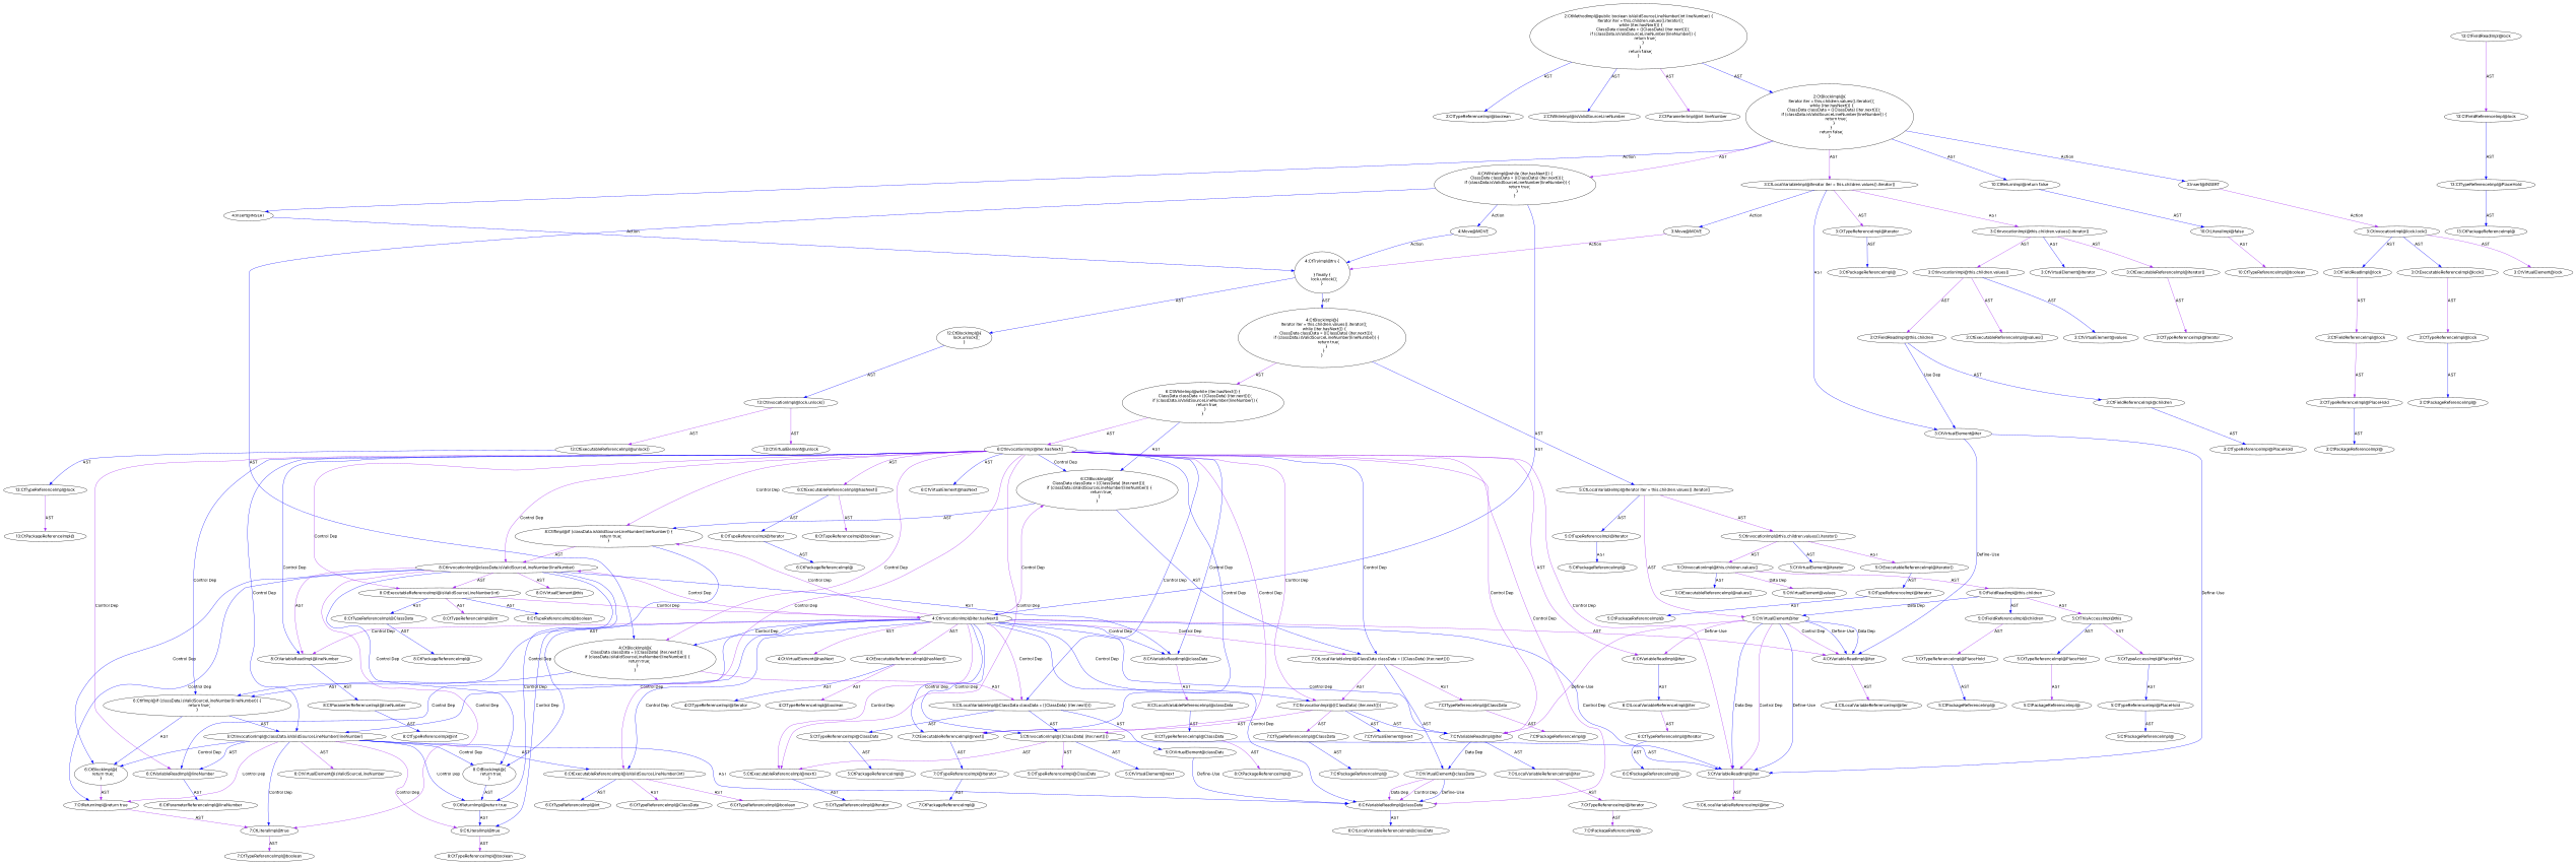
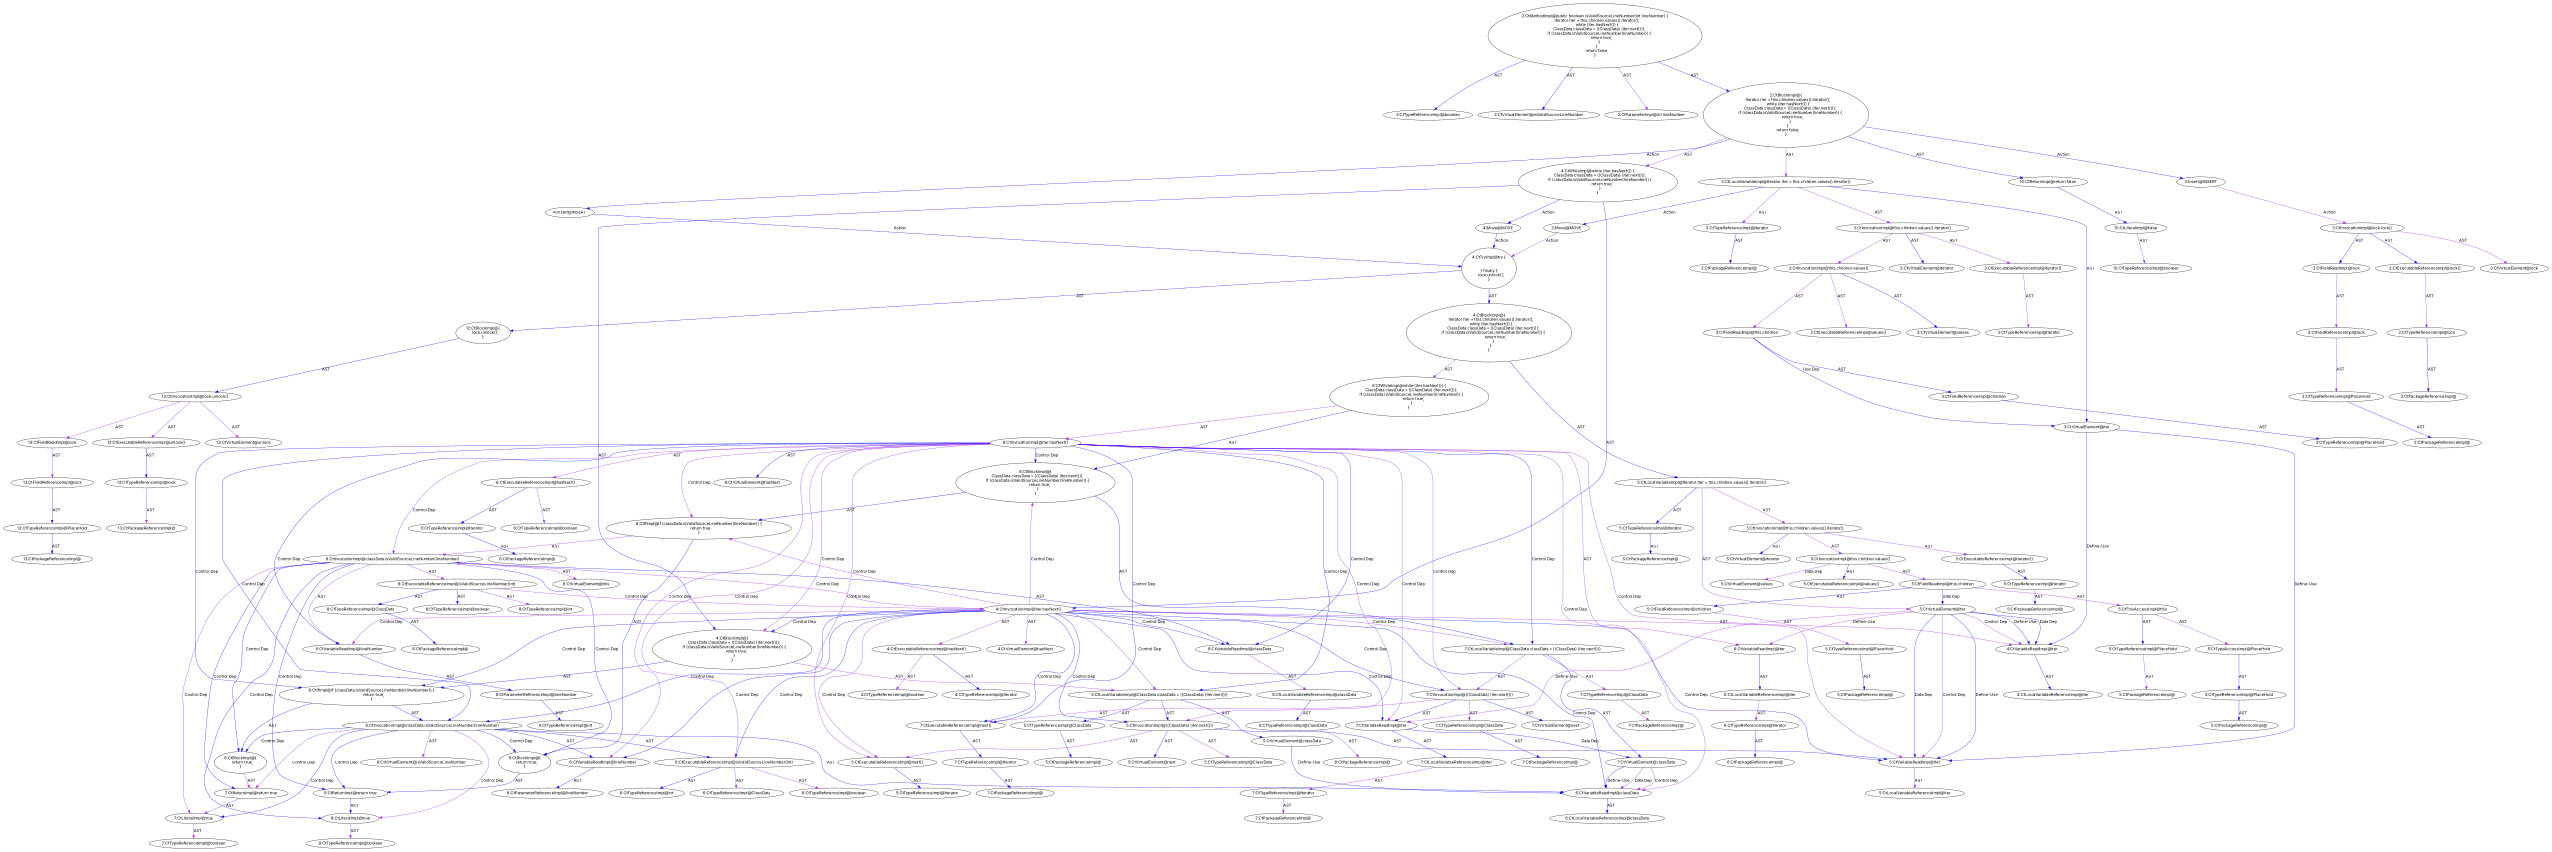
  digraph {
    fontname=Inter
    node [fontname=Inter shape=ellipse]
    edge [color=blue fontname=Inter]
    n1 [label="2:CtTypeReferenceImpl@boolean"]
-   n2 [label="2:CtWhileImpl@isValidSourceLineNumber"]
+   n2 [label="2:CtVirtualElement@isValidSourceLineNumber"]
    n3 [label="2:CtParameterImpl@int lineNumber"]
    n4 [label="3:CtTypeReferenceImpl@Iterator"]
    n5 [label="3:CtPackageReferenceImpl@"]
    n6 [label="3:CtExecutableReferenceImpl@iterator()"]
    n7 [label="3:CtTypeReferenceImpl@Iterator"]
    n8 [label="3:CtVirtualElement@iterator"]
    n9 [label="3:CtExecutableReferenceImpl@values()"]
    n10 [label="3:CtVirtualElement@values"]
    n11 [label="3:CtFieldReferenceImpl@children"]
    n12 [label="3:CtTypeReferenceImpl@PlaceHold"]
    n13 [label="3:CtFieldReadImpl@this.children"]
    n14 [label="3:CtVirtualElement@iter"]
    n15 [label="4:CtVariableReadImpl@iter"]
    n16 [label="5:CtVariableReadImpl@iter"]
    n17 [label="3:CtInvocationImpl@this.children.values()"]
    n18 [label="3:CtInvocationImpl@this.children.values().iterator()"]
    n19 [label="4:CtLocalVariableReferenceImpl@iter"]
    n20 [label="5:CtLocalVariableReferenceImpl@iter"]
    n21 [label="3:CtLocalVariableImpl@Iterator iter = this.children.values().iterator()"]
    n22 [label="3:Move@MOVE"]
    n23 [label="4:CtTryImpl@try \{\n\n\n\} finally \{\n    lock.unlock();\n\}"]
    n24 [label="4:CtExecutableReferenceImpl@hasNext()"]
    n25 [label="4:CtTypeReferenceImpl@Iterator"]
    n26 [label="4:CtTypeReferenceImpl@boolean"]
    n27 [label="4:CtVirtualElement@hasNext"]
    n28 [label="4:CtInvocationImpl@iter.hasNext()"]
    n29 [label="5:CtExecutableReferenceImpl@next()"]
    n30 [label="5:CtInvocationImpl@((ClassData) (iter.next()))"]
    n31 [label="5:CtLocalVariableImpl@ClassData classData = ((ClassData) (iter.next()))"]
    n32 [label="6:CtExecutableReferenceImpl@isValidSourceLineNumber(int)"]
    n33 [label="6:CtVariableReadImpl@classData"]
    n34 [label="6:CtVariableReadImpl@lineNumber"]
    n35 [label="6:CtInvocationImpl@classData.isValidSourceLineNumber(lineNumber)"]
    n36 [label="6:CtIfImpl@if (classData.isValidSourceLineNumber(lineNumber)) \{\n    return true;\n\}"]
    n37 [label="4:CtBlockImpl@\{\n    ClassData classData = ((ClassData) (iter.next()));\n    if (classData.isValidSourceLineNumber(lineNumber)) \{\n        return true;\n    \}\n\}"]
    n38 [label="7:CtVariableReadImpl@iter"]
    n39 [label="7:CtExecutableReferenceImpl@next()"]
    n40 [label="7:CtInvocationImpl@((ClassData) (iter.next()))"]
    n41 [label="7:CtLocalVariableImpl@ClassData classData = ((ClassData) (iter.next()))"]
    n42 [label="8:CtVariableReadImpl@classData"]
    n43 [label="8:CtVariableReadImpl@lineNumber"]
    n44 [label="8:CtInvocationImpl@classData.isValidSourceLineNumber(lineNumber)"]
    n45 [label="8:CtIfImpl@if (classData.isValidSourceLineNumber(lineNumber)) \{\n    return true;\n\}"]
    n46 [label="6:CtBlockImpl@\{\n    ClassData classData = ((ClassData) (iter.next()));\n    if (classData.isValidSourceLineNumber(lineNumber)) \{\n        return true;\n    \}\n\}"]
    n47 [label="5:CtTypeReferenceImpl@Iterator"]
    n48 [label="5:CtVirtualElement@next"]
    n49 [label="5:CtTypeReferenceImpl@ClassData"]
    n50 [label="5:CtTypeReferenceImpl@ClassData"]
    n51 [label="5:CtVirtualElement@classData"]
    n52 [label="6:CtTypeReferenceImpl@ClassData"]
    n53 [label="6:CtTypeReferenceImpl@boolean"]
    n54 [label="6:CtTypeReferenceImpl@int"]
    n55 [label="6:CtLocalVariableReferenceImpl@classData"]
    n56 [label="6:CtParameterReferenceImpl@lineNumber"]
    n57 [label="6:CtVirtualElement@isValidSourceLineNumber"]
    n58 [label="7:CtLiteralImpl@true"]
    n59 [label="7:CtReturnImpl@return true"]
    n60 [label="6:CtBlockImpl@\{\n    return true;\n\}"]
    n61 [label="9:CtLiteralImpl@true"]
    n62 [label="9:CtReturnImpl@return true"]
    n63 [label="8:CtBlockImpl@\{\n    return true;\n\}"]
    n64 [label="7:CtLocalVariableReferenceImpl@iter"]
    n65 [label="7:CtVirtualElement@classData"]
    n66 [label="7:CtTypeReferenceImpl@Iterator"]
    n67 [label="7:CtTypeReferenceImpl@ClassData"]
    n68 [label="7:CtVirtualElement@next"]
    n69 [label="7:CtTypeReferenceImpl@ClassData"]
    n70 [label="8:CtLocalVariableReferenceImpl@classData"]
    n71 [label="8:CtExecutableReferenceImpl@isValidSourceLineNumber(int)"]
    n72 [label="8:CtTypeReferenceImpl@ClassData"]
    n73 [label="8:CtTypeReferenceImpl@boolean"]
    n74 [label="8:CtTypeReferenceImpl@int"]
    n75 [label="8:CtParameterReferenceImpl@lineNumber"]
    n76 [label="8:CtVirtualElement@this"]
    n77 [label="5:CtPackageReferenceImpl@"]
    n78 [label="7:CtTypeReferenceImpl@boolean"]
    n79 [label="9:CtTypeReferenceImpl@boolean"]
    n80 [label="4:CtWhileImpl@while (iter.hasNext()) \{\n    ClassData classData = ((ClassData) (iter.next()));\n    if (classData.isValidSourceLineNumber(lineNumber)) \{\n        return true;\n    \}\n\} "]
    n81 [label="4:Move@MOVE"]
    n82 [label="10:CtLiteralImpl@false"]
    n83 [label="10:CtTypeReferenceImpl@boolean"]
    n84 [label="10:CtReturnImpl@return false"]
    n85 [label="2:CtBlockImpl@\{\n    Iterator iter = this.children.values().iterator();\n    while (iter.hasNext()) \{\n        ClassData classData = ((ClassData) (iter.next()));\n        if (classData.isValidSourceLineNumber(lineNumber)) \{\n            return true;\n        \}\n    \} \n    return false;\n\}"]
    n86 [label="3:Insert@INSERT"]
    n87 [label="4:Insert@INSERT"]
    n88 [label="3:CtInvocationImpl@lock.lock()"]
    n89 [label="2:CtMethodImpl@public boolean isValidSourceLineNumber(int lineNumber) \{\n    Iterator iter = this.children.values().iterator();\n    while (iter.hasNext()) \{\n        ClassData classData = ((ClassData) (iter.next()));\n        if (classData.isValidSourceLineNumber(lineNumber)) \{\n            return true;\n        \}\n    \} \n    return false;\n\}"]
    n90 [label="3:CtFieldReadImpl@lock"]
    n91 [label="3:CtExecutableReferenceImpl@lock()"]
    n92 [label="3:CtVirtualElement@lock"]
    n93 [label="3:CtPackageReferenceImpl@"]
    n94 [label="3:CtTypeReferenceImpl@PlaceHold"]
    n95 [label="3:CtFieldReferenceImpl@lock"]
    n96 [label="3:CtPackageReferenceImpl@"]
    n97 [label="3:CtTypeReferenceImpl@lock"]
    n98 [label="4:CtBlockImpl@\{\n    Iterator iter = this.children.values().iterator();\n    while (iter.hasNext()) \{\n        ClassData classData = ((ClassData) (iter.next()));\n        if (classData.isValidSourceLineNumber(lineNumber)) \{\n            return true;\n        \}\n    \} \n\}"]
    n99 [label="12:CtBlockImpl@\{\n    lock.unlock();\n\}"]
    n100 [label="5:CtPackageReferenceImpl@"]
    n101 [label="5:CtTypeReferenceImpl@Iterator"]
    n102 [label="5:CtPackageReferenceImpl@"]
    n103 [label="5:CtTypeReferenceImpl@PlaceHold"]
    n104 [label="5:CtPackageReferenceImpl@"]
    n105 [label="5:CtTypeReferenceImpl@PlaceHold"]
    n106 [label="5:CtTypeAccessImpl@PlaceHold"]
    n107 [label="5:CtThisAccessImpl@this"]
    n108 [label="5:CtPackageReferenceImpl@"]
    n109 [label="5:CtTypeReferenceImpl@PlaceHold"]
    n110 [label="5:CtFieldReferenceImpl@children"]
    n111 [label="5:CtFieldReadImpl@this.children"]
    n112 [label="5:CtVirtualElement@iter"]
    n113 [label="6:CtVariableReadImpl@iter"]
    n114 [label="5:CtExecutableReferenceImpl@values()"]
    n115 [label="5:CtInvocationImpl@this.children.values()"]
    n116 [label="5:CtVirtualElement@values"]
    n117 [label="5:CtPackageReferenceImpl@"]
    n118 [label="5:CtTypeReferenceImpl@Iterator"]
    n119 [label="5:CtExecutableReferenceImpl@iterator()"]
    n120 [label="5:CtInvocationImpl@this.children.values().iterator()"]
    n121 [label="5:CtVirtualElement@iterator"]
    n122 [label="5:CtLocalVariableImpl@Iterator iter = this.children.values().iterator()"]
    n123 [label="6:CtLocalVariableReferenceImpl@iter"]
    n124 [label="6:CtPackageReferenceImpl@"]
    n125 [label="6:CtTypeReferenceImpl@Iterator"]
    n126 [label="6:CtPackageReferenceImpl@"]
    n127 [label="6:CtTypeReferenceImpl@Iterator"]
    n128 [label="6:CtTypeReferenceImpl@boolean"]
    n129 [label="6:CtExecutableReferenceImpl@hasNext()"]
    n130 [label="6:CtInvocationImpl@iter.hasNext()"]
    n131 [label="6:CtVirtualElement@hasNext"]
    n132 [label="7:CtPackageReferenceImpl@"]
    n133 [label="7:CtPackageReferenceImpl@"]
    n134 [label="7:CtPackageReferenceImpl@"]
    n135 [label="7:CtTypeReferenceImpl@Iterator"]
    n136 [label="7:CtPackageReferenceImpl@"]
    n137 [label="8:CtPackageReferenceImpl@"]
    n138 [label="8:CtTypeReferenceImpl@ClassData"]
    n139 [label="8:CtPackageReferenceImpl@"]
    n140 [label="8:CtTypeReferenceImpl@int"]
    n141 [label="6:CtWhileImpl@while (iter.hasNext()) \{\n    ClassData classData = ((ClassData) (iter.next()));\n    if (classData.isValidSourceLineNumber(lineNumber)) \{\n        return true;\n    \}\n\} "]
    n142 [label="13:CtPackageReferenceImpl@"]
    n143 [label="13:CtTypeReferenceImpl@PlaceHold"]
    n144 [label="13:CtFieldReferenceImpl@lock"]
    n145 [label="13:CtFieldReadImpl@lock"]
    n146 [label="13:CtPackageReferenceImpl@"]
    n147 [label="13:CtTypeReferenceImpl@lock"]
    n148 [label="13:CtExecutableReferenceImpl@unlock()"]
    n149 [label="13:CtInvocationImpl@lock.unlock()"]
    n150 [label="13:CtVirtualElement@unlock"]
    n4 -> n5 [label=AST]
    n6 -> n7 [color=purple label=AST]
    n11 -> n12 [label=AST]
    n13 -> n11 [label=AST]
    n13 -> n14 [label="Use Dep"]
    n14 -> n15 [label="Define-Use"]
    n14 -> n16 [label="Define-Use"]
-   n15 -> n19 [color=purple label=AST]
+   n15 -> n19 [label=AST]
    n16 -> n20 [color=purple label=AST]
    n17 -> n9 [color=purple label=AST]
    n17 -> n10 [label=AST]
    n17 -> n13 [color=purple label=AST]
    n18 -> n6 [color=purple label=AST]
    n18 -> n8 [label=AST]
    n18 -> n17 [color=purple label=AST]
    n21 -> n4 [color=purple label=AST]
    n21 -> n14 [label=AST]
    n21 -> n18 [color=purple label=AST]
    n21 -> n22 [label=Action]
    n22 -> n23 [color=purple label=Action]
    n23 -> n98 [label=AST]
    n23 -> n99 [label=AST]
    n24 -> n25 [label=AST]
    n24 -> n26 [color=purple label=AST]
    n28 -> n15 [color=purple label=AST]
    n28 -> n16 [label="Control Dep"]
    n28 -> n24 [color=purple label=AST]
    n28 -> n27 [color=purple label=AST]
    n28 -> n29 [color=purple label="Control Dep"]
    n28 -> n30 [label="Control Dep"]
    n28 -> n31 [color=purple label="Control Dep"]
    n28 -> n32 [label="Control Dep"]
    n28 -> n33 [label="Control Dep"]
    n28 -> n34 [label="Control Dep"]
    n28 -> n35 [label="Control Dep"]
    n28 -> n36 [label="Control Dep"]
    n28 -> n37 [label="Control Dep"]
    n28 -> n38 [label="Control Dep"]
    n28 -> n39 [label="Control Dep"]
    n28 -> n40 [label="Control Dep"]
    n28 -> n41 [color=purple label="Control Dep"]
    n28 -> n42 [label="Control Dep"]
    n28 -> n43 [color=purple label="Control Dep"]
    n28 -> n44 [color=purple label="Control Dep"]
    n28 -> n45 [color=purple label="Control Dep"]
    n28 -> n46 [color=purple label="Control Dep"]
    n29 -> n47 [label=AST]
    n30 -> n16 [label=AST]
    n30 -> n29 [color=purple label=AST]
    n30 -> n48 [label=AST]
    n30 -> n49 [color=purple label=AST]
    n31 -> n30 [label=AST]
    n31 -> n50 [label=AST]
    n31 -> n51 [label=AST]
    n32 -> n52 [color=purple label=AST]
    n32 -> n53 [color=purple label=AST]
    n32 -> n54 [label=AST]
    n33 -> n55 [label=AST]
    n34 -> n56 [label=AST]
    n35 -> n32 [label=AST]
    n35 -> n33 [label=AST]
    n35 -> n34 [label=AST]
    n35 -> n57 [color=purple label=AST]
    n35 -> n58 [label="Control Dep"]
    n35 -> n59 [color=purple label="Control Dep"]
    n35 -> n60 [label="Control Dep"]
    n35 -> n61 [color=purple label="Control Dep"]
    n35 -> n62 [label="Control Dep"]
    n35 -> n63 [label="Control Dep"]
    n36 -> n35 [label=AST]
    n36 -> n60 [label=AST]
    n37 -> n31 [color=purple label=AST]
    n37 -> n36 [label=AST]
    n38 -> n64 [label=AST]
    n38 -> n65 [label="Data Dep"]
    n39 -> n66 [label=AST]
    n40 -> n38 [label=AST]
    n40 -> n39 [color=purple label=AST]
    n40 -> n67 [color=purple label=AST]
    n40 -> n68 [label=AST]
    n41 -> n40 [color=purple label=AST]
    n41 -> n65 [label=AST]
    n41 -> n69 [color=purple label=AST]
    n42 -> n70 [color=purple label=AST]
    n43 -> n75 [label=AST]
    n44 -> n42 [label=AST]
    n44 -> n43 [color=purple label=AST]
    n44 -> n58 [color=purple label="Control Dep"]
    n44 -> n59 [label="Control Dep"]
    n44 -> n60 [label="Control Dep"]
    n44 -> n61 [label="Control Dep"]
    n44 -> n62 [label="Control Dep"]
    n44 -> n63 [label="Control Dep"]
    n44 -> n71 [color=purple label=AST]
    n44 -> n76 [color=purple label=AST]
    n45 -> n44 [color=purple label=AST]
    n45 -> n63 [label=AST]
    n46 -> n41 [label=AST]
    n46 -> n45 [label=AST]
    n50 -> n77 [label=AST]
    n51 -> n33 [label="Define-Use"]
    n58 -> n78 [color=purple label=AST]
    n59 -> n58 [color=purple label=AST]
    n60 -> n59 [color=purple label=AST]
    n61 -> n79 [color=purple label=AST]
    n62 -> n61 [label=AST]
    n63 -> n62 [label=AST]
    n64 -> n135 [color=purple label=AST]
    n65 -> n33 [label="Define-Use"]
    n65 -> n33 [color=purple label="Data Dep"]
    n65 -> n33 [color=purple label="Control Dep"]
    n66 -> n136 [label=AST]
    n67 -> n133 [label=AST]
    n69 -> n132 [color=purple label=AST]
    n70 -> n138 [label=AST]
    n71 -> n28 [color=purple label="Control Dep"]
    n71 -> n72 [label=AST]
    n71 -> n73 [label=AST]
    n71 -> n74 [color=purple label=AST]
    n72 -> n139 [label=AST]
    n75 -> n140 [label=AST]
    n80 -> n28 [label=AST]
    n80 -> n37 [label=AST]
    n80 -> n81 [label=Action]
    n81 -> n23 [label=Action]
    n82 -> n83 [color=purple label=AST]
    n84 -> n82 [label=AST]
    n85 -> n21 [color=purple label=AST]
    n85 -> n80 [color=purple label=AST]
    n85 -> n84 [label=AST]
    n85 -> n86 [label=Action]
    n85 -> n87 [label=Action]
    n86 -> n88 [color=purple label=Action]
    n87 -> n23 [label=Action]
    n88 -> n90 [label=AST]
    n88 -> n91 [label=AST]
    n88 -> n92 [color=purple label=AST]
    n89 -> n1 [label=AST]
    n89 -> n2 [label=AST]
    n89 -> n3 [color=purple label=AST]
    n89 -> n85 [label=AST]
    n90 -> n95 [color=purple label=AST]
    n91 -> n97 [color=purple label=AST]
    n94 -> n93 [label=AST]
    n95 -> n94 [color=purple label=AST]
    n97 -> n96 [label=AST]
    n98 -> n122 [label=AST]
    n98 -> n141 [color=purple label=AST]
    n99 -> n149 [label=AST]
    n101 -> n100 [label=AST]
    n103 -> n102 [color=purple label=AST]
    n105 -> n104 [label=AST]
    n106 -> n105 [label=AST]
    n107 -> n103 [label=AST]
    n107 -> n106 [color=purple label=AST]
    n109 -> n108 [label=AST]
    n110 -> n109 [color=purple label=AST]
    n111 -> n107 [color=purple label=AST]
    n111 -> n110 [label=AST]
    n111 -> n112 [label="Data Dep"]
    n112 -> n15 [label="Define-Use"]
    n112 -> n15 [label="Data Dep"]
    n112 -> n15 [color=purple label="Control Dep"]
    n112 -> n16 [label="Define-Use"]
    n112 -> n16 [label="Data Dep"]
    n112 -> n16 [color=purple label="Control Dep"]
    n112 -> n38 [color=purple label="Define-Use"]
    n112 -> n113 [color=purple label="Define-Use"]
    n113 -> n123 [label=AST]
    n115 -> n111 [color=purple label=AST]
    n115 -> n114 [label=AST]
    n115 -> n116 [color=purple label="Data Dep"]
    n118 -> n117 [label=AST]
    n119 -> n118 [label=AST]
    n120 -> n115 [color=purple label=AST]
    n120 -> n119 [color=purple label=AST]
    n120 -> n121 [label=AST]
    n122 -> n101 [label=AST]
    n122 -> n112 [color=purple label=AST]
    n122 -> n120 [color=purple label=AST]
    n123 -> n125 [color=purple label=AST]
    n125 -> n124 [label=AST]
    n127 -> n126 [label=AST]
    n129 -> n127 [label=AST]
    n129 -> n128 [color=purple label=AST]
    n130 -> n16 [color=purple label="Control Dep"]
    n130 -> n29 [color=purple label="Control Dep"]
    n130 -> n30 [color=purple label="Control Dep"]
    n130 -> n31 [label="Control Dep"]
    n130 -> n32 [color=purple label="Control Dep"]
    n130 -> n33 [color=purple label="Control Dep"]
    n130 -> n34 [color=purple label="Control Dep"]
    n130 -> n35 [label="Control Dep"]
    n130 -> n36 [label="Control Dep"]
    n130 -> n37 [color=purple label="Control Dep"]
    n130 -> n38 [color=purple label="Control Dep"]
    n130 -> n39 [label="Control Dep"]
    n130 -> n40 [color=purple label="Control Dep"]
    n130 -> n41 [label="Control Dep"]
    n130 -> n42 [label="Control Dep"]
    n130 -> n43 [label="Control Dep"]
    n130 -> n44 [color=purple label="Control Dep"]
    n130 -> n45 [color=purple label="Control Dep"]
    n130 -> n46 [label="Control Dep"]
-   n130 -> n71 [color=purple label="Control Dep"]
    n130 -> n113 [color=purple label=AST]
    n130 -> n129 [color=purple label=AST]
    n130 -> n131 [label=AST]
    n135 -> n134 [color=purple label=AST]
    n138 -> n137 [color=purple label=AST]
    n141 -> n46 [label=AST]
    n141 -> n130 [color=purple label=AST]
    n143 -> n142 [label=AST]
    n144 -> n143 [label=AST]
    n145 -> n144 [color=purple label=AST]
    n147 -> n146 [color=purple label=AST]
    n148 -> n147 [label=AST]
+   n149 -> n145 [color=purple label=AST]
    n149 -> n148 [color=purple label=AST]
    n149 -> n150 [color=purple label=AST]
  }
